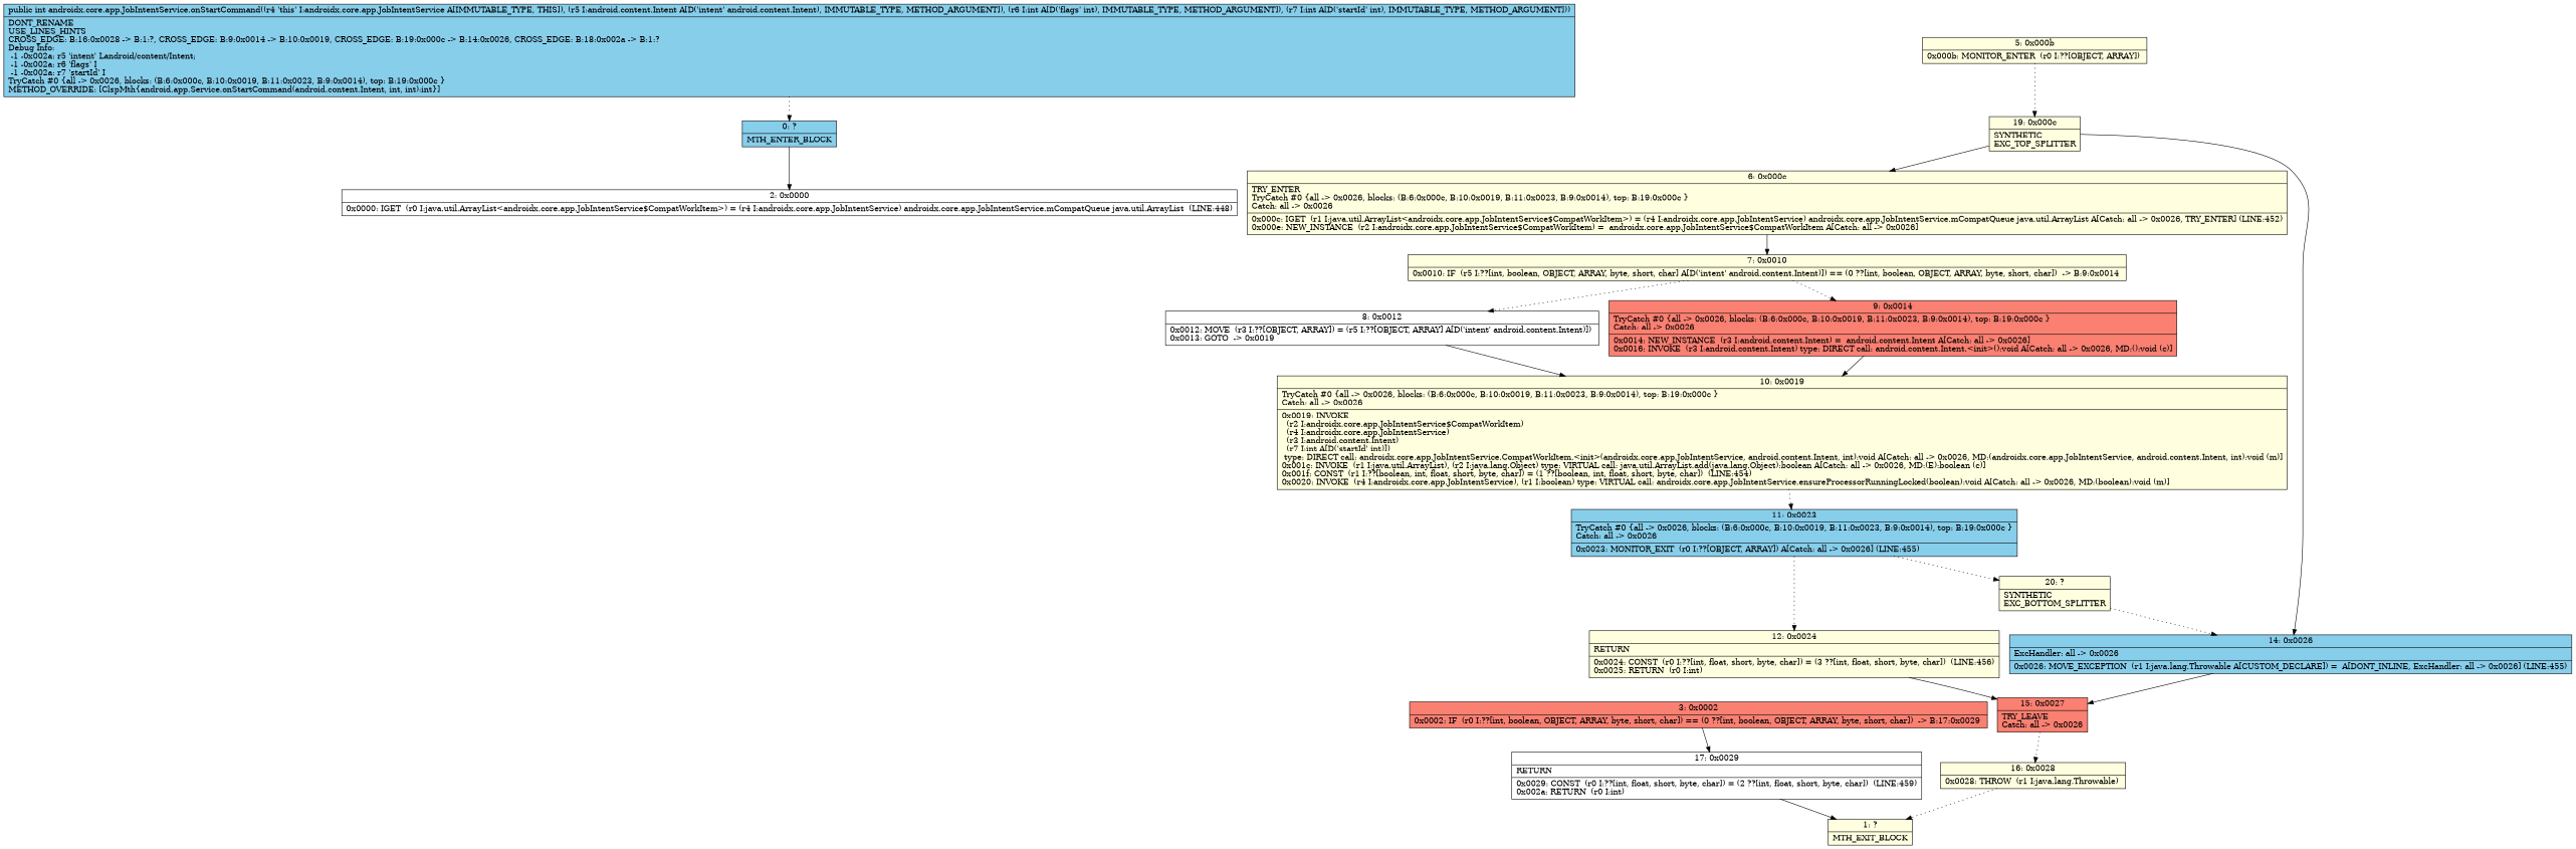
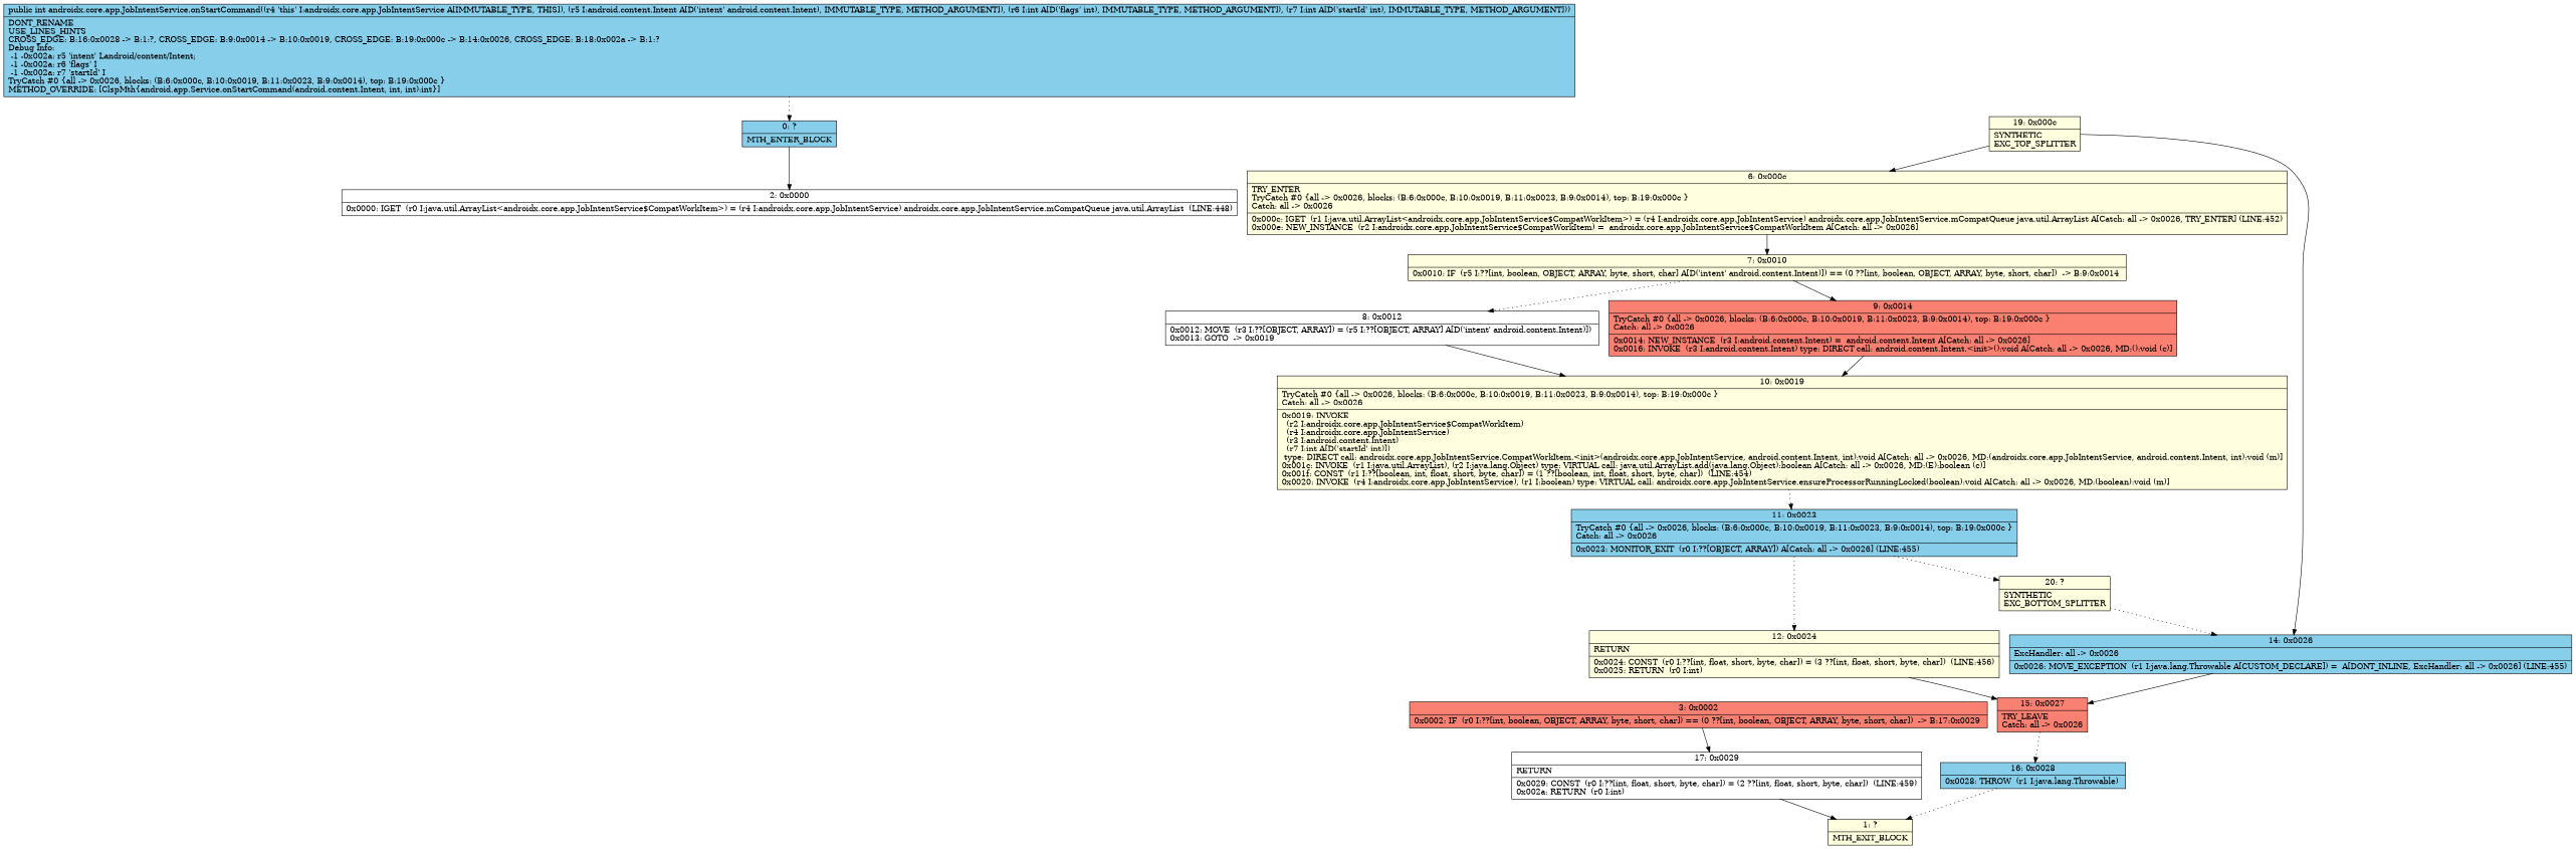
  digraph {
    node [fillcolor=lightyellow shape=record style=filled]
    edge [style=solid]
    n1 [fillcolor=skyblue label="{0\:\ ?|MTH_ENTER_BLOCK\l}"]
    n2 [fillcolor=white label="{2\:\ 0x0000|0x0000: IGET  (r0 I:java.util.ArrayList\<androidx.core.app.JobIntentService$CompatWorkItem\>) = (r4 I:androidx.core.app.JobIntentService) androidx.core.app.JobIntentService.mCompatQueue java.util.ArrayList  (LINE:448)\l}"]
    n3 [fillcolor=salmon label="{3\:\ 0x0002|0x0002: IF  (r0 I:??[int, boolean, OBJECT, ARRAY, byte, short, char]) == (0 ??[int, boolean, OBJECT, ARRAY, byte, short, char])  \-\> B:17:0x0029 \l}"]
    n4 [fillcolor=white label="{17\:\ 0x0029|RETURN\l|0x0029: CONST  (r0 I:??[int, float, short, byte, char]) = (2 ??[int, float, short, byte, char])  (LINE:459)\l0x002a: RETURN  (r0 I:int) \l}"]
    n5 [label="{1\:\ ?|MTH_EXIT_BLOCK\l}"]
-   n6 [label="{5\:\ 0x000b|0x000b: MONITOR_ENTER  (r0 I:??[OBJECT, ARRAY]) \l}"]
    n7 [label="{19\:\ 0x000c|SYNTHETIC\lEXC_TOP_SPLITTER\l}"]
    n8 [label="{6\:\ 0x000c|TRY_ENTER\lTryCatch #0 \{all \-\> 0x0026, blocks: (B:6:0x000c, B:10:0x0019, B:11:0x0023, B:9:0x0014), top: B:19:0x000c \}\lCatch: all \-\> 0x0026\l|0x000c: IGET  (r1 I:java.util.ArrayList\<androidx.core.app.JobIntentService$CompatWorkItem\>) = (r4 I:androidx.core.app.JobIntentService) androidx.core.app.JobIntentService.mCompatQueue java.util.ArrayList A[Catch: all \-\> 0x0026, TRY_ENTER] (LINE:452)\l0x000e: NEW_INSTANCE  (r2 I:androidx.core.app.JobIntentService$CompatWorkItem) =  androidx.core.app.JobIntentService$CompatWorkItem A[Catch: all \-\> 0x0026]\l}"]
    n9 [fillcolor=skyblue label="{14\:\ 0x0026|ExcHandler: all \-\> 0x0026\l|0x0026: MOVE_EXCEPTION  (r1 I:java.lang.Throwable A[CUSTOM_DECLARE]) =  A[DONT_INLINE, ExcHandler: all \-\> 0x0026] (LINE:455)\l}"]
    n10 [label="{7\:\ 0x0010|0x0010: IF  (r5 I:??[int, boolean, OBJECT, ARRAY, byte, short, char] A[D('intent' android.content.Intent)]) == (0 ??[int, boolean, OBJECT, ARRAY, byte, short, char])  \-\> B:9:0x0014 \l}"]
    n11 [fillcolor=salmon label="{15\:\ 0x0027|TRY_LEAVE\lCatch: all \-\> 0x0026\l}"]
    n12 [fillcolor=white label="{8\:\ 0x0012|0x0012: MOVE  (r3 I:??[OBJECT, ARRAY]) = (r5 I:??[OBJECT, ARRAY] A[D('intent' android.content.Intent)]) \l0x0013: GOTO  \-\> 0x0019 \l}"]
    n13 [fillcolor=salmon label="{9\:\ 0x0014|TryCatch #0 \{all \-\> 0x0026, blocks: (B:6:0x000c, B:10:0x0019, B:11:0x0023, B:9:0x0014), top: B:19:0x000c \}\lCatch: all \-\> 0x0026\l|0x0014: NEW_INSTANCE  (r3 I:android.content.Intent) =  android.content.Intent A[Catch: all \-\> 0x0026]\l0x0016: INVOKE  (r3 I:android.content.Intent) type: DIRECT call: android.content.Intent.\<init\>():void A[Catch: all \-\> 0x0026, MD:():void (c)]\l}"]
    n14 [label="{10\:\ 0x0019|TryCatch #0 \{all \-\> 0x0026, blocks: (B:6:0x000c, B:10:0x0019, B:11:0x0023, B:9:0x0014), top: B:19:0x000c \}\lCatch: all \-\> 0x0026\l|0x0019: INVOKE  \l  (r2 I:androidx.core.app.JobIntentService$CompatWorkItem)\l  (r4 I:androidx.core.app.JobIntentService)\l  (r3 I:android.content.Intent)\l  (r7 I:int A[D('startId' int)])\l type: DIRECT call: androidx.core.app.JobIntentService.CompatWorkItem.\<init\>(androidx.core.app.JobIntentService, android.content.Intent, int):void A[Catch: all \-\> 0x0026, MD:(androidx.core.app.JobIntentService, android.content.Intent, int):void (m)]\l0x001c: INVOKE  (r1 I:java.util.ArrayList), (r2 I:java.lang.Object) type: VIRTUAL call: java.util.ArrayList.add(java.lang.Object):boolean A[Catch: all \-\> 0x0026, MD:(E):boolean (c)]\l0x001f: CONST  (r1 I:??[boolean, int, float, short, byte, char]) = (1 ??[boolean, int, float, short, byte, char])  (LINE:454)\l0x0020: INVOKE  (r4 I:androidx.core.app.JobIntentService), (r1 I:boolean) type: VIRTUAL call: androidx.core.app.JobIntentService.ensureProcessorRunningLocked(boolean):void A[Catch: all \-\> 0x0026, MD:(boolean):void (m)]\l}"]
    n15 [fillcolor=skyblue label="{11\:\ 0x0023|TryCatch #0 \{all \-\> 0x0026, blocks: (B:6:0x000c, B:10:0x0019, B:11:0x0023, B:9:0x0014), top: B:19:0x000c \}\lCatch: all \-\> 0x0026\l|0x0023: MONITOR_EXIT  (r0 I:??[OBJECT, ARRAY]) A[Catch: all \-\> 0x0026] (LINE:455)\l}"]
    n16 [label="{12\:\ 0x0024|RETURN\l|0x0024: CONST  (r0 I:??[int, float, short, byte, char]) = (3 ??[int, float, short, byte, char])  (LINE:456)\l0x0025: RETURN  (r0 I:int) \l}"]
    n17 [label="{20\:\ ?|SYNTHETIC\lEXC_BOTTOM_SPLITTER\l}"]
-   n18 [label="{16\:\ 0x0028|0x0028: THROW  (r1 I:java.lang.Throwable) \l}"]
+   n18 [fillcolor=skyblue label="{16\:\ 0x0028|0x0028: THROW  (r1 I:java.lang.Throwable) \l}"]
    n19 [fillcolor=skyblue label="{public int androidx.core.app.JobIntentService.onStartCommand((r4 'this' I:androidx.core.app.JobIntentService A[IMMUTABLE_TYPE, THIS]), (r5 I:android.content.Intent A[D('intent' android.content.Intent), IMMUTABLE_TYPE, METHOD_ARGUMENT]), (r6 I:int A[D('flags' int), IMMUTABLE_TYPE, METHOD_ARGUMENT]), (r7 I:int A[D('startId' int), IMMUTABLE_TYPE, METHOD_ARGUMENT]))  | DONT_RENAME\lUSE_LINES_HINTS\lCROSS_EDGE: B:16:0x0028 \-\> B:1:?, CROSS_EDGE: B:9:0x0014 \-\> B:10:0x0019, CROSS_EDGE: B:19:0x000c \-\> B:14:0x0026, CROSS_EDGE: B:18:0x002a \-\> B:1:?\lDebug Info:\l  \-1 \-0x002a: r5 'intent' Landroid\/content\/Intent;\l  \-1 \-0x002a: r6 'flags' I\l  \-1 \-0x002a: r7 'startId' I\lTryCatch #0 \{all \-\> 0x0026, blocks: (B:6:0x000c, B:10:0x0019, B:11:0x0023, B:9:0x0014), top: B:19:0x000c \}\lMETHOD_OVERRIDE: [ClspMth\{android.app.Service.onStartCommand(android.content.Intent, int, int):int\}]\l}"]
    n1 -> n2
    n3 -> n4
    n4 -> n5
-   n6 -> n7 [style=dotted]
    n7 -> n8
    n7 -> n9
    n8 -> n10
    n9 -> n11
    n10 -> n12 [style=dotted]
-   n10 -> n13 [style=dotted]
+   n10 -> n13
    n11 -> n18 [style=dotted]
    n12 -> n14
    n13 -> n14
    n14 -> n15 [style=dotted]
    n15 -> n16 [style=dotted]
    n15 -> n17 [style=dotted]
    n16 -> n11
    n17 -> n9 [style=dotted]
    n18 -> n5 [style=dotted]
    n19 -> n1 [style=dotted]
  }
